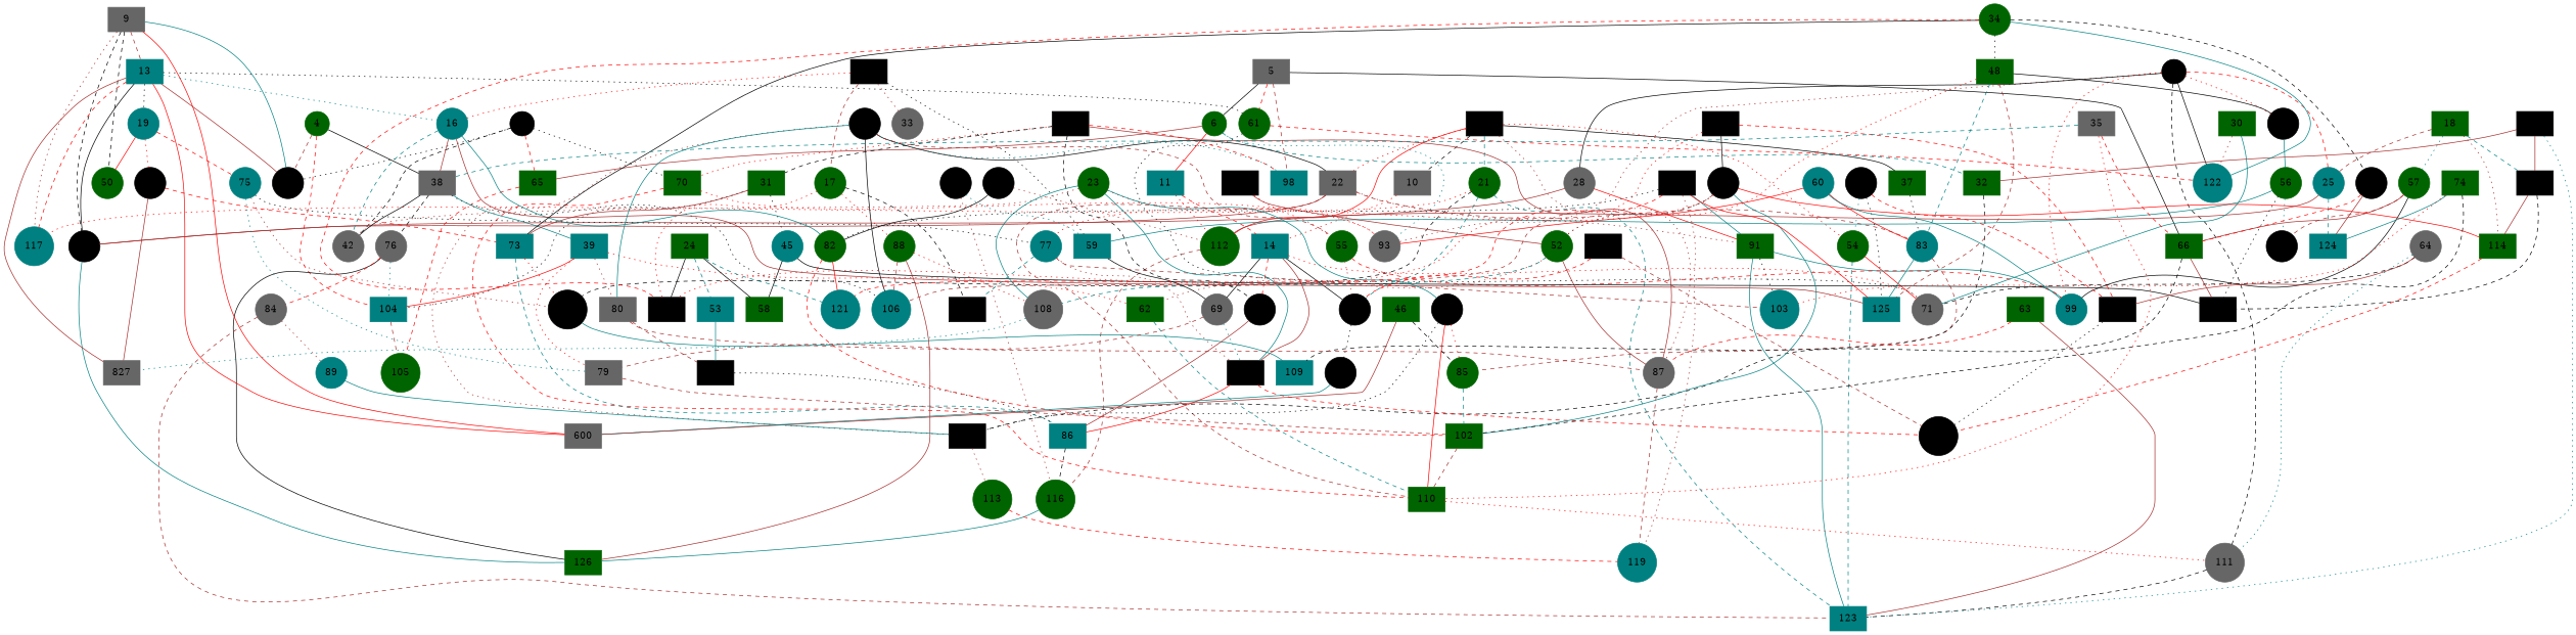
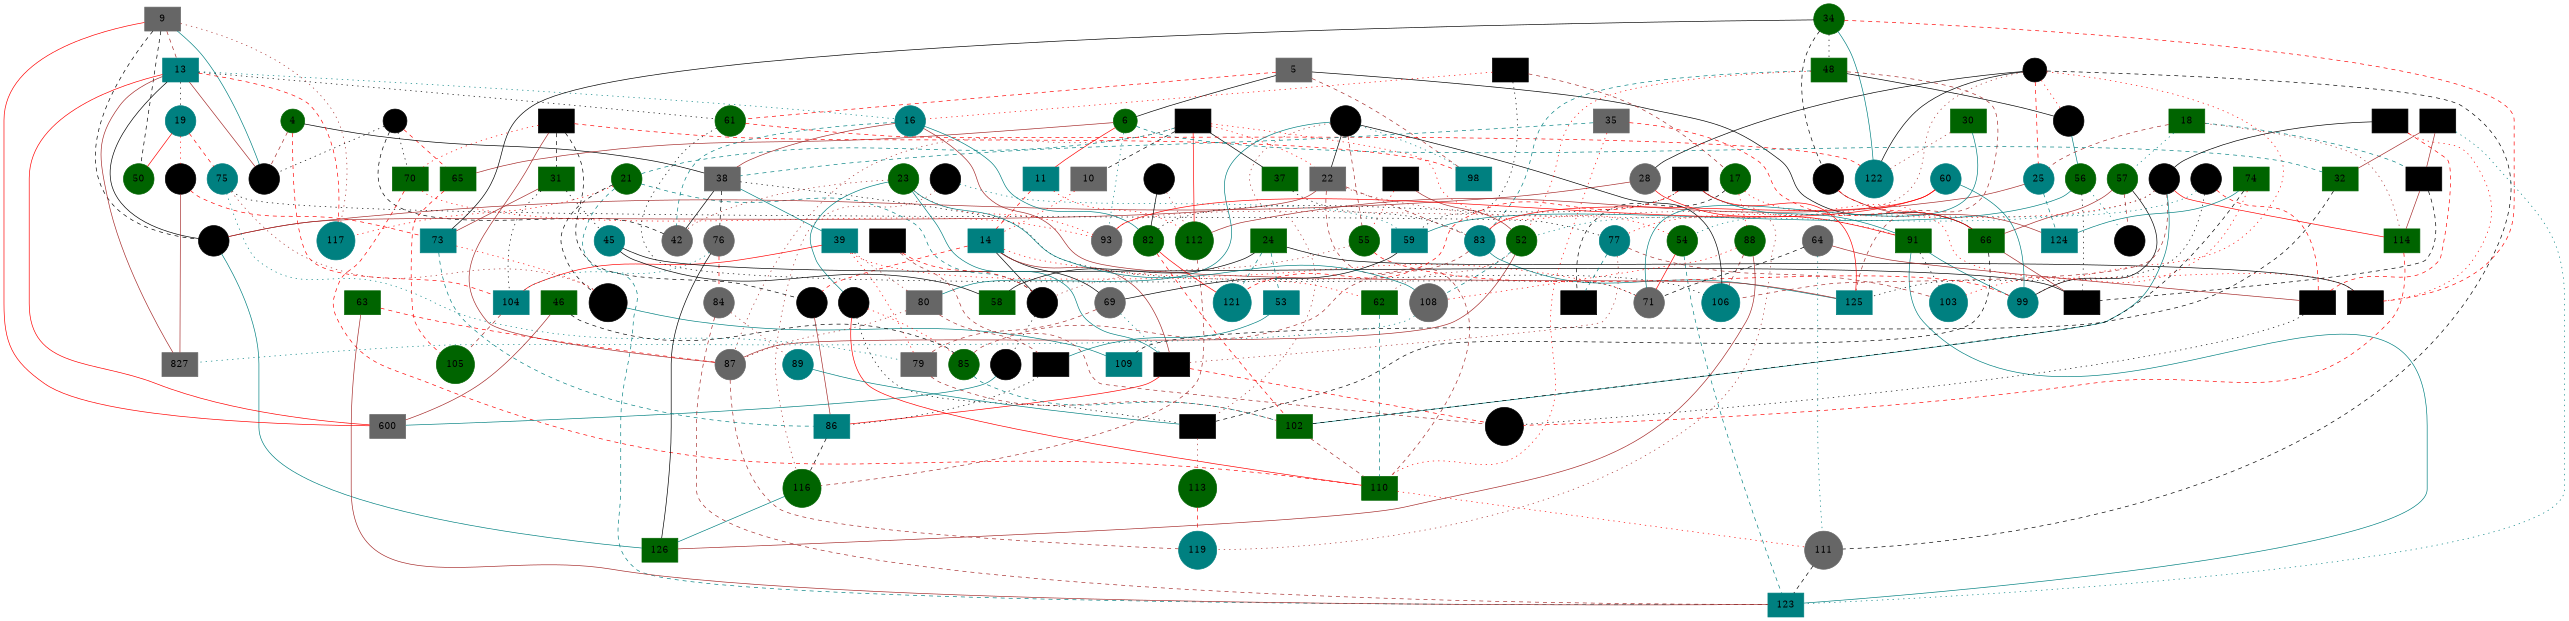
  graph {
    node [color=darkgreen shape=circle style=filled]
    edge [color=red style=solid]
    1 [color=black]
    42 [color=gray40]
    44 [color=black]
    65 [shape=box]
    70 [shape=box]
    105
    93 [color=gray40]
    110 [shape=box]
    2 [color=black shape=box]
    10 [color=gray40 shape=box]
    21
    22 [color=gray40 shape=box]
    37 [shape=box]
    54
    87 [color=gray40]
    112
    14 [color=teal shape=box]
    117 [color=teal]
    67 [color=black]
    107 [color=black]
    123 [color=teal shape=box]
    96 [color=black]
    83 [color=teal]
    91 [shape=box]
    71 [color=gray40]
    119 [color=teal]
    116
    3 [color=black]
    25 [color=teal]
    28 [color=gray40]
    51 [color=black]
    99 [color=teal]
    111 [color=gray40]
    122 [color=teal]
    124 [color=teal shape=box]
    56
    4
    38 [color=gray40 shape=box]
    104 [color=teal shape=box]
    106 [color=teal]
    39 [color=teal shape=box]
    76 [color=gray40]
    5 [color=gray40 shape=box]
    6
    61
    66 [shape=box]
    98 [color=teal shape=box]
    11 [color=teal shape=box]
    32 [shape=box]
    95 [color=black shape=box]
    120 [color=black shape=box]
    109 [color=teal shape=box]
    7 [color=black shape=box]
    52
    55
    108 [color=gray40]
    62 [shape=box]
    8 [color=black shape=box]
    26 [color=black]
    31 [shape=box]
    86 [color=teal shape=box]
    45 [color=teal]
    73 [color=teal shape=box]
    9 [color=gray40 shape=box]
    13 [color=teal shape=box]
    50
    n67 [color=gray40 label=600 shape=box]
    16 [color=teal]
    19 [color=teal]
    n70 [color=gray40 label=827 shape=box]
    126 [shape=box]
    69 [color=gray40]
    78 [color=black shape=box]
    12 [color=black]
    80 [color=gray40 shape=box]
    81 [color=black shape=box]
    113
    82
    125 [color=teal shape=box]
    43 [color=black]
    75 [color=teal]
    90 [color=black]
    79 [color=gray40 shape=box]
    118 [color=black]
    15 [color=black shape=box]
    17
-   33 [color=gray40]
    59 [color=teal shape=box]
    88
    92 [color=black shape=box]
    115 [color=black shape=box]
    121 [color=teal]
    102 [shape=box]
    18 [shape=box]
    57
    101 [color=black shape=box]
    114 [shape=box]
    97 [color=black]
    77 [color=teal]
    20 [color=black]
    85
    103 [color=teal]
    23
    36 [color=black]
    24 [shape=box]
    53 [color=teal shape=box]
    58 [shape=box]
    27 [color=black shape=box]
    41 [color=black]
    94 [color=black shape=box]
    29 [color=black shape=box]
    30 [shape=box]
    34
    48 [shape=box]
    49 [color=black]
    35 [color=gray40 shape=box]
    84 [color=gray40]
    40 [color=black shape=box]
    46 [shape=box]
    47 [color=black]
    60 [color=teal]
    63 [shape=box]
    64 [color=gray40]
    68 [color=black]
    72 [color=black shape=box]
    74 [shape=box]
    89 [color=teal]
    1 -- 42 [color=black style=dashed]
    1 -- 44 [color=black style=dotted]
    1 -- 65 [style=dashed]
    1 -- 70 [color=black style=dotted]
    65 -- 105 [style=dashed]
    70 -- 93 [style=dotted]
    70 -- 110 [style=dashed]
    110 -- 111 [style=dotted]
    2 -- 10 [color=black style=dashed]
    2 -- 21 [color=teal style=dashed]
    2 -- 22 [style=dotted]
    2 -- 37 [color=black]
    2 -- 54 [style=dotted]
    2 -- 87 [color=brown style=dotted]
    2 -- 112
    10 -- 14 [style=dotted]
    21 -- 117 [style=dotted]
    21 -- 67 [color=teal style=dashed]
    21 -- 107 [color=black style=dashed]
    21 -- 123 [color=teal style=dashed]
    22 -- 110 [color=brown style=dashed]
    22 -- 96 [color=brown]
    22 -- 83 [color=brown style=dashed]
    22 -- 91 [color=brown style=dotted]
    37 -- 83 [color=black style=dotted]
    54 -- 123 [color=teal style=dashed]
    54 -- 71
    87 -- 119 [color=brown style=dashed]
    112 -- 116 [color=brown style=dashed]
    14 -- 67 [color=black]
    14 -- 71 [style=dotted]
    14 -- 26 [style=dashed]
    14 -- 69 [color=black]
    14 -- 78 [color=brown]
    67 -- 90 [color=black style=dotted]
    107 -- 109 [color=teal]
    96 -- 126 [color=teal]
    83 -- 125 [color=teal]
    83 -- 85 [color=brown style=dashed]
    91 -- 123 [color=teal]
    91 -- 99 [color=teal]
    91 -- 103 [color=black style=dotted]
    116 -- 126 [color=teal]
    3 -- 93 [color=brown style=dotted]
    3 -- 25 [style=dashed]
    3 -- 28 [color=black]
    3 -- 51 [style=dotted]
    3 -- 99 [style=dotted]
    3 -- 111 [color=black style=dashed]
    3 -- 122 [color=black]
    25 -- 112 [color=brown]
    25 -- 124 [color=teal style=dashed]
    28 -- 96 [color=brown]
    28 -- 91
    51 -- 56 [color=teal]
    111 -- 123 [color=black style=dashed]
    56 -- 120 [color=black style=dotted]
    56 -- 59 [color=teal]
    56 -- 97 [color=teal style=dotted]
    4 -- 44 [color=brown style=dashed]
    4 -- 38 [color=black]
    4 -- 104 [style=dashed]
    38 -- 42 [color=black]
    38 -- 106 [color=black style=dotted]
    38 -- 39 [color=teal]
    38 -- 76 [color=black style=dashed]
    104 -- 105 [color=brown style=dashed]
    39 -- 104
    39 -- 62 [style=dotted]
    39 -- 80 [color=brown style=dotted]
    39 -- 79 [style=dotted]
    76 -- 104 [color=teal style=dotted]
    76 -- 126 [color=black]
    76 -- 84 [style=dashed]
    5 -- 6 [color=black]
    5 -- 61 [style=dashed]
    5 -- 66 [color=black]
    5 -- 98 [color=brown style=dashed]
    6 -- 65 [color=brown]
    6 -- 93 [color=teal style=dotted]
    6 -- 11
    6 -- 32 [color=teal style=dashed]
    61 -- 71 [color=black style=dotted]
    61 -- 122 [style=dashed]
    66 -- 95 [color=black style=dashed]
    66 -- 120 [color=brown]
    11 -- 112 [style=dotted]
    11 -- 14 [style=dashed]
    32 -- 109 [color=black style=dashed]
    95 -- 113 [color=brown style=dotted]
    7 -- 52 [color=brown]
    7 -- 55 [style=dotted]
    52 -- 87 [color=brown]
    52 -- 108 [color=teal style=dashed]
    52 -- 62 [color=brown style=dotted]
    55 -- 67 [color=brown style=dotted]
    55 -- 99 [style=dashed]
    108 -- n70 [color=teal style=dotted]
    62 -- 110 [color=teal style=dashed]
    8 -- 70 [style=dotted]
    8 -- 87 [color=brown]
    8 -- 98 [style=dashed]
    8 -- 26 [color=black style=dashed]
    8 -- 31 [color=black style=dashed]
    26 -- 86 [color=brown]
    31 -- 104 [color=black style=dotted]
    31 -- 45 [color=black style=dotted]
    31 -- 73 [color=brown]
    86 -- 116 [color=black style=dashed]
    45 -- 120 [color=black]
    45 -- 58 [color=black]
    73 -- 107 [style=dotted]
    73 -- 86 [color=teal style=dashed]
    9 -- 44 [color=teal]
    9 -- 117 [color=brown style=dotted]
    9 -- 96 [color=black style=dashed]
    9 -- 13 [color=brown style=dashed]
    9 -- 50 [color=black style=dashed]
    9 -- n67
    13 -- 44 [color=brown]
    13 -- 117 [style=dashed]
    13 -- 96 [color=black]
    13 -- 61 [color=black style=dotted]
    13 -- n67
    13 -- 16 [color=teal style=dotted]
    13 -- 19 [color=black style=dotted]
    13 -- n70 [color=brown]
    16 -- 42 [color=teal style=dashed]
    16 -- 38 [color=brown]
    16 -- 82 [color=teal]
    16 -- 125 [color=brown]
    19 -- 50
    19 -- 43 [style=dotted]
    19 -- 75 [style=dashed]
    69 -- 78 [color=teal style=dotted]
    69 -- 79 [color=brown style=dashed]
    78 -- 86
    78 -- 118 [style=dashed]
    12 -- 22 [color=black]
    12 -- 106 [color=black]
    12 -- 98 [color=teal style=dotted]
    12 -- 95 [color=brown style=dotted]
    12 -- 55 [color=brown style=dashed]
    12 -- 80 [color=teal]
-   80 -- 87 [color=brown style=dashed]
+   80 -- 87 [color=brown style=dotted]
    80 -- 81 [color=brown style=dashed]
    81 -- 86 [color=black style=dotted]
    113 -- 119 [style=dashed]
    82 -- 121
    82 -- 102 [style=dashed]
    43 -- 73 [style=dashed]
    43 -- n70 [color=brown]
    75 -- 107 [color=brown style=dotted]
    75 -- 79 [color=teal style=dotted]
    75 -- 77 [color=black style=dotted]
    90 -- n67 [color=teal]
    79 -- 102 [color=brown style=dashed]
    15 -- 16 [style=dotted]
    15 -- 17 [color=brown style=dashed]
-   15 -- 33 [color=brown style=dotted]
    15 -- 59 [color=black style=dotted]
    17 -- 88 [style=dotted]
    17 -- 92 [color=black style=dashed]
    17 -- 115 [style=dotted]
    59 -- 69 [color=black]
    88 -- 106 [color=brown style=dashed]
    88 -- 108 [style=dotted]
    88 -- 126 [color=brown]
    102 -- 110 [color=brown style=dashed]
    18 -- 25 [color=brown style=dashed]
    18 -- 57 [color=teal style=dotted]
    18 -- 101 [color=teal style=dashed]
    18 -- 114 [color=brown style=dotted]
    57 -- 99 [color=black]
    57 -- 66 [color=brown]
    57 -- 97 [color=brown style=dashed]
    101 -- 120 [color=black style=dashed]
    101 -- 114 [color=brown]
    114 -- 118 [style=dashed]
    77 -- 78 [color=brown style=dotted]
    77 -- 92 [color=teal style=dashed]
    77 -- 103 [color=brown style=dashed]
    20 -- 116 [color=brown style=dotted]
    20 -- 59 [color=teal style=dotted]
    85 -- 102 [color=teal style=dashed]
    23 -- 42 [color=brown style=dotted]
    23 -- 93 [style=dotted]
    23 -- 108 [color=teal]
    23 -- 78 [color=teal]
    23 -- 36 [color=teal]
    36 -- 110
    36 -- 95 [color=black style=dotted]
    36 -- 85 [style=dotted]
    24 -- 115 [color=black]
    24 -- 121 [color=teal style=dashed]
    24 -- 53 [color=teal style=dashed]
    24 -- 58 [color=black]
    53 -- 81 [color=teal]
    27 -- 115 [style=dotted]
    27 -- 41 [color=black]
    27 -- 94 [style=dashed]
    41 -- 106 [color=brown style=dashed]
    41 -- 52 [color=teal style=dotted]
    41 -- 102 [color=teal]
    41 -- 114
    41 -- 77 [style=dotted]
    94 -- 118 [color=black style=dotted]
    29 -- 123 [color=teal style=dotted]
    29 -- 32 [color=brown]
    29 -- 101 [color=brown]
    30 -- 71 [color=teal]
    30 -- 122 [color=brown style=dotted]
    34 -- 122 [color=teal]
    34 -- 73 [color=black]
    34 -- 115 [style=dashed]
    34 -- 48 [color=black style=dotted]
    34 -- 49 [color=black style=dashed]
    48 -- 83 [color=teal style=dashed]
    48 -- 51 [color=black]
    48 -- 52 [style=dotted]
    48 -- 125 [color=brown style=dashed]
    49 -- 124 [color=brown]
    49 -- 66 [style=dashed]
    35 -- 110 [style=dotted]
    35 -- 38 [color=teal style=dashed]
    35 -- 66 [style=dashed]
    84 -- 123 [color=brown style=dashed]
    84 -- 89 [color=brown style=dotted]
    40 -- 67 [style=dashed]
    40 -- 118 [color=brown style=dashed]
    46 -- n67 [color=brown]
    46 -- 85 [color=black style=dashed]
    47 -- 54 [color=teal style=dotted]
    47 -- 125 [color=black style=dotted]
    47 -- 94 [style=dashed]
    60 -- 93
    60 -- 83
    60 -- 99 [color=teal]
    63 -- 87 [style=dashed]
    63 -- 123 [color=brown]
    64 -- 71 [color=black style=dashed]
    64 -- 111 [color=teal style=dotted]
    64 -- 94 [color=brown]
    68 -- 112 [color=brown style=dotted]
    68 -- 82 [color=black]
    72 -- 91 [color=teal]
    72 -- 119 [color=brown style=dotted]
    72 -- 82 [color=black style=dotted]
    72 -- 125
    72 -- 121 [style=dashed]
    74 -- 124 [color=teal]
    74 -- 102 [color=black style=dashed]
    74 -- 103 [style=dotted]
    89 -- 95 [color=teal]
  }
